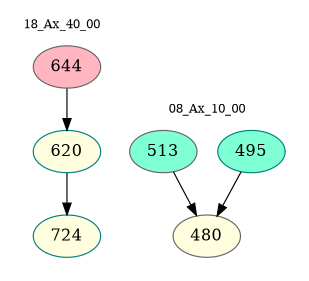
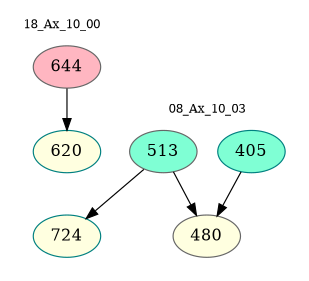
  digraph {
    node [color=gray40 fillcolor=lightyellow style=filled]
    edge [color=black]
    n1 [fillcolor=lightpink label=644]
    n2 [color=teal label=620]
    n3 [color=teal label=724]
-   n4 [color=teal fillcolor=aquamarine label=495]
+   n4 [color=teal fillcolor=aquamarine label=405]
    n5 [fillcolor=aquamarine label=513]
    n6 [label=480]
    subgraph cluster_1 {
      color=white
      fontsize=10
-     label="18_Ax_40_00"
+     label="18_Ax_10_00"
      n1
      n2
      n3
    }
    subgraph cluster_2 {
      color=white
      fontsize=10
-     label="08_Ax_10_00"
+     label="08_Ax_10_03"
      n4
      n5
      n6
    }
    n1 -> n2
-   n2 -> n3
+   n5 -> n3
    n4 -> n6
    n5 -> n6
  }
